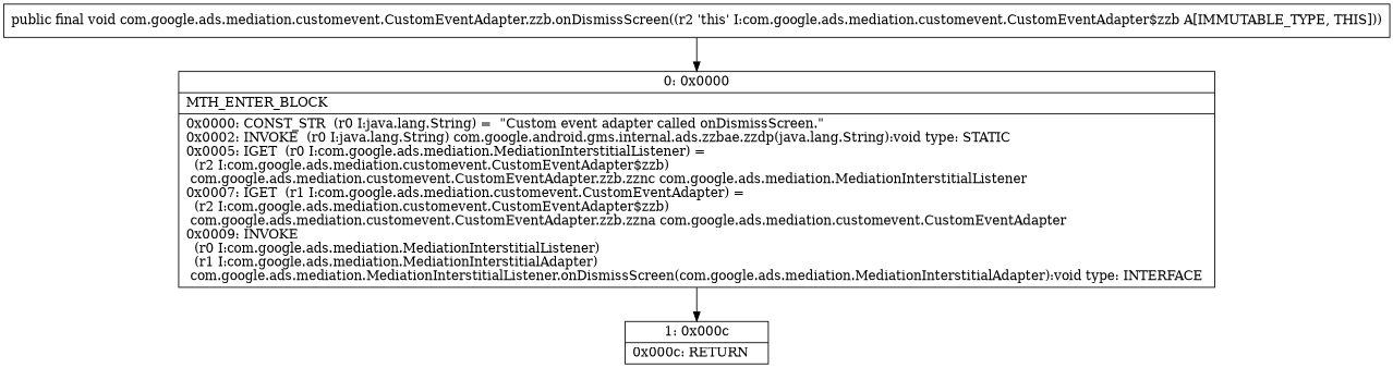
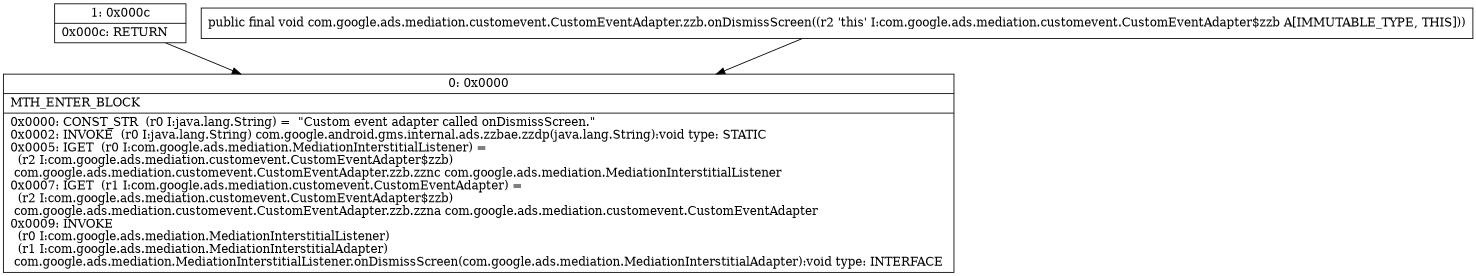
  digraph {
    node [shape=record]
    n1 [label="{0\:\ 0x0000|MTH_ENTER_BLOCK\l|0x0000: CONST_STR  (r0 I:java.lang.String) =  \"Custom event adapter called onDismissScreen.\" \l0x0002: INVOKE  (r0 I:java.lang.String) com.google.android.gms.internal.ads.zzbae.zzdp(java.lang.String):void type: STATIC \l0x0005: IGET  (r0 I:com.google.ads.mediation.MediationInterstitialListener) = \l  (r2 I:com.google.ads.mediation.customevent.CustomEventAdapter$zzb)\l com.google.ads.mediation.customevent.CustomEventAdapter.zzb.zznc com.google.ads.mediation.MediationInterstitialListener \l0x0007: IGET  (r1 I:com.google.ads.mediation.customevent.CustomEventAdapter) = \l  (r2 I:com.google.ads.mediation.customevent.CustomEventAdapter$zzb)\l com.google.ads.mediation.customevent.CustomEventAdapter.zzb.zzna com.google.ads.mediation.customevent.CustomEventAdapter \l0x0009: INVOKE  \l  (r0 I:com.google.ads.mediation.MediationInterstitialListener)\l  (r1 I:com.google.ads.mediation.MediationInterstitialAdapter)\l com.google.ads.mediation.MediationInterstitialListener.onDismissScreen(com.google.ads.mediation.MediationInterstitialAdapter):void type: INTERFACE \l}"]
    n2 [label="{1\:\ 0x000c|0x000c: RETURN   \l}"]
    n3 [label="{public final void com.google.ads.mediation.customevent.CustomEventAdapter.zzb.onDismissScreen((r2 'this' I:com.google.ads.mediation.customevent.CustomEventAdapter$zzb A[IMMUTABLE_TYPE, THIS])) }"]
-   n1 -> n2
+   n2 -> n1
    n3 -> n1
  }
